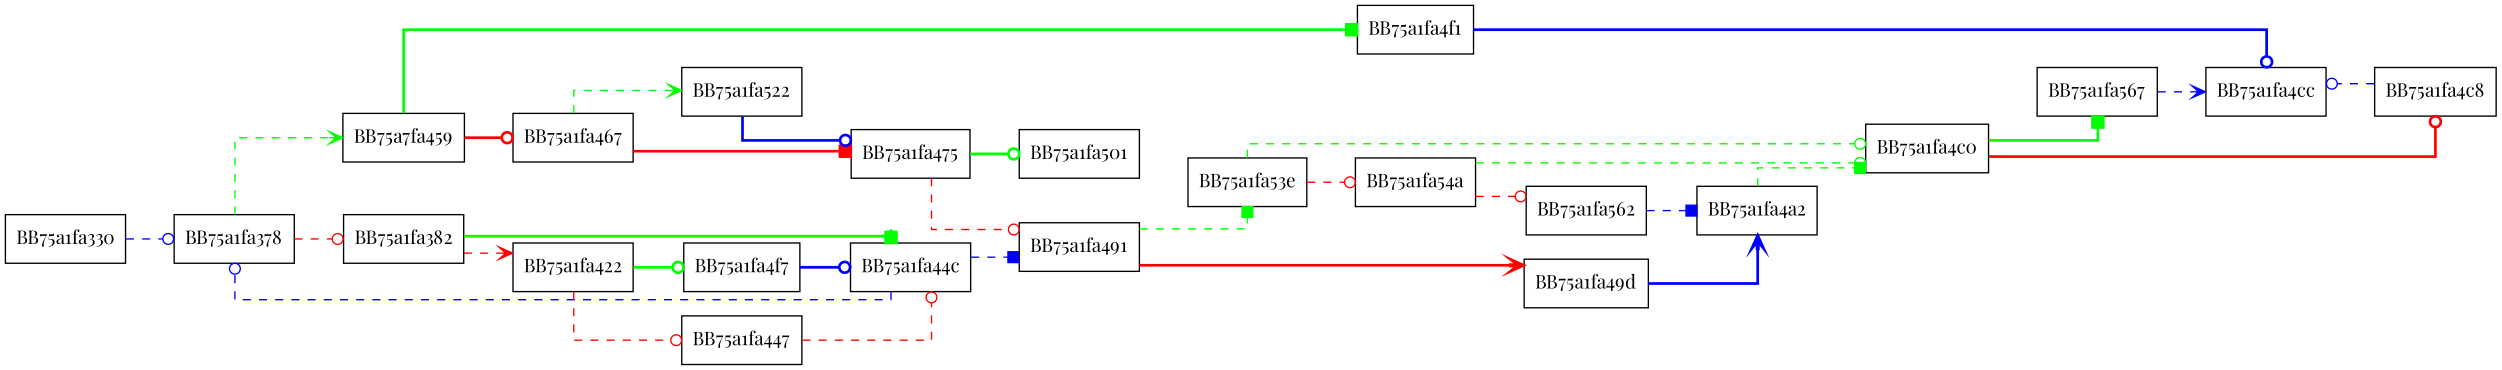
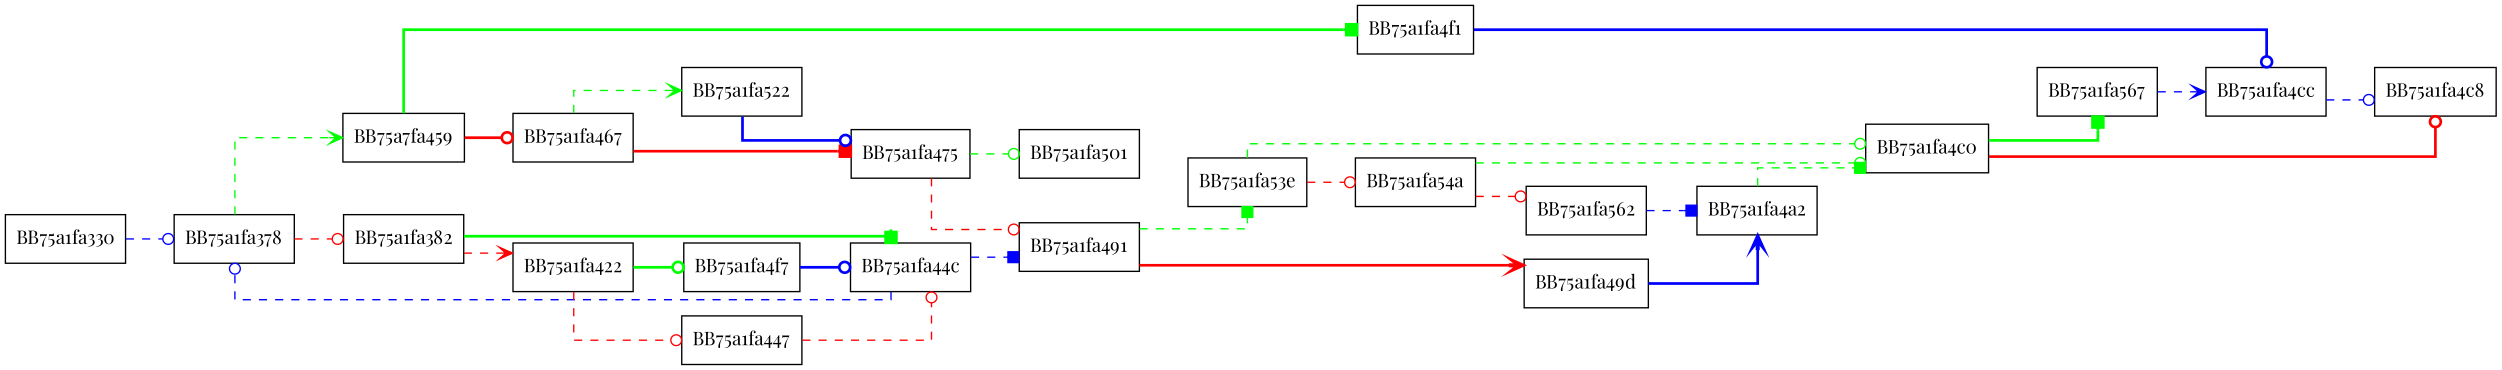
  digraph {
    fontname="Playfair Display"
    rankdir=LR
    splines=ortho
    node [fontname="Playfair Display" shape=box]
    edge [arrowhead=odot color=green fontname="Playfair Display" style=dashed]
    BB75a1fa330
    BB75a1fa378
    n3 [label=BB75a7fa459]
    BB75a1fa382
    BB75a1fa4f1
    BB75a1fa467
    BB75a1fa44c
    BB75a1fa422
    BB75a1fa4cc
    BB75a1fa522
    BB75a1fa475
    BB75a1fa491
    BB75a1fa4f7
    BB75a1fa447
    BB75a1fa501
    BB75a1fa53e
    BB75a1fa49d
    BB75a1fa4c0
    BB75a1fa54a
    BB75a1fa4a2
    BB75a1fa567
    BB75a1fa4c8
    BB75a1fa562
    BB75a1fa330 -> BB75a1fa378 [color=blue]
    BB75a1fa378 -> n3 [arrowhead=vee]
    BB75a1fa378 -> BB75a1fa382 [color=red]
    n3 -> BB75a1fa4f1 [arrowhead=box style=bold]
    n3 -> BB75a1fa467 [color=red style=bold]
    BB75a1fa382 -> BB75a1fa44c [arrowhead=box style=bold]
    BB75a1fa382 -> BB75a1fa422 [arrowhead=vee color=red]
    BB75a1fa4f1 -> BB75a1fa4cc [color=blue style=bold]
    BB75a1fa467 -> BB75a1fa522 [arrowhead=vee]
    BB75a1fa467 -> BB75a1fa475 [arrowhead=box color=red style=bold]
    BB75a1fa44c -> BB75a1fa378 [color=blue]
    BB75a1fa44c -> BB75a1fa491 [arrowhead=box color=blue]
    BB75a1fa422 -> BB75a1fa4f7 [style=bold]
    BB75a1fa422 -> BB75a1fa447 [color=red]
    BB75a1fa522 -> BB75a1fa475 [color=blue style=bold]
    BB75a1fa475 -> BB75a1fa491 [color=red]
-   BB75a1fa475 -> BB75a1fa501 [style=bold]
+   BB75a1fa475 -> BB75a1fa501
    BB75a1fa491 -> BB75a1fa53e [arrowhead=box]
    BB75a1fa491 -> BB75a1fa49d [arrowhead=vee color=red style=bold]
    BB75a1fa4f7 -> BB75a1fa44c [color=blue style=bold]
    BB75a1fa447 -> BB75a1fa44c [color=red]
    BB75a1fa53e -> BB75a1fa4c0
    BB75a1fa53e -> BB75a1fa54a [color=red]
    BB75a1fa49d -> BB75a1fa4a2 [arrowhead=vee color=blue style=bold]
    BB75a1fa4c0 -> BB75a1fa567 [arrowhead=box style=bold]
    BB75a1fa4c0 -> BB75a1fa4c8 [color=red style=bold]
    BB75a1fa54a -> BB75a1fa4c0
    BB75a1fa54a -> BB75a1fa562 [color=red]
    BB75a1fa4a2 -> BB75a1fa4c0 [arrowhead=box]
    BB75a1fa567 -> BB75a1fa4cc [arrowhead=vee color=blue]
-   BB75a1fa4c8 -> BB75a1fa4cc [color=blue]
+   BB75a1fa4cc -> BB75a1fa4c8 [color=blue]
    BB75a1fa562 -> BB75a1fa4a2 [arrowhead=box color=blue]
  }
